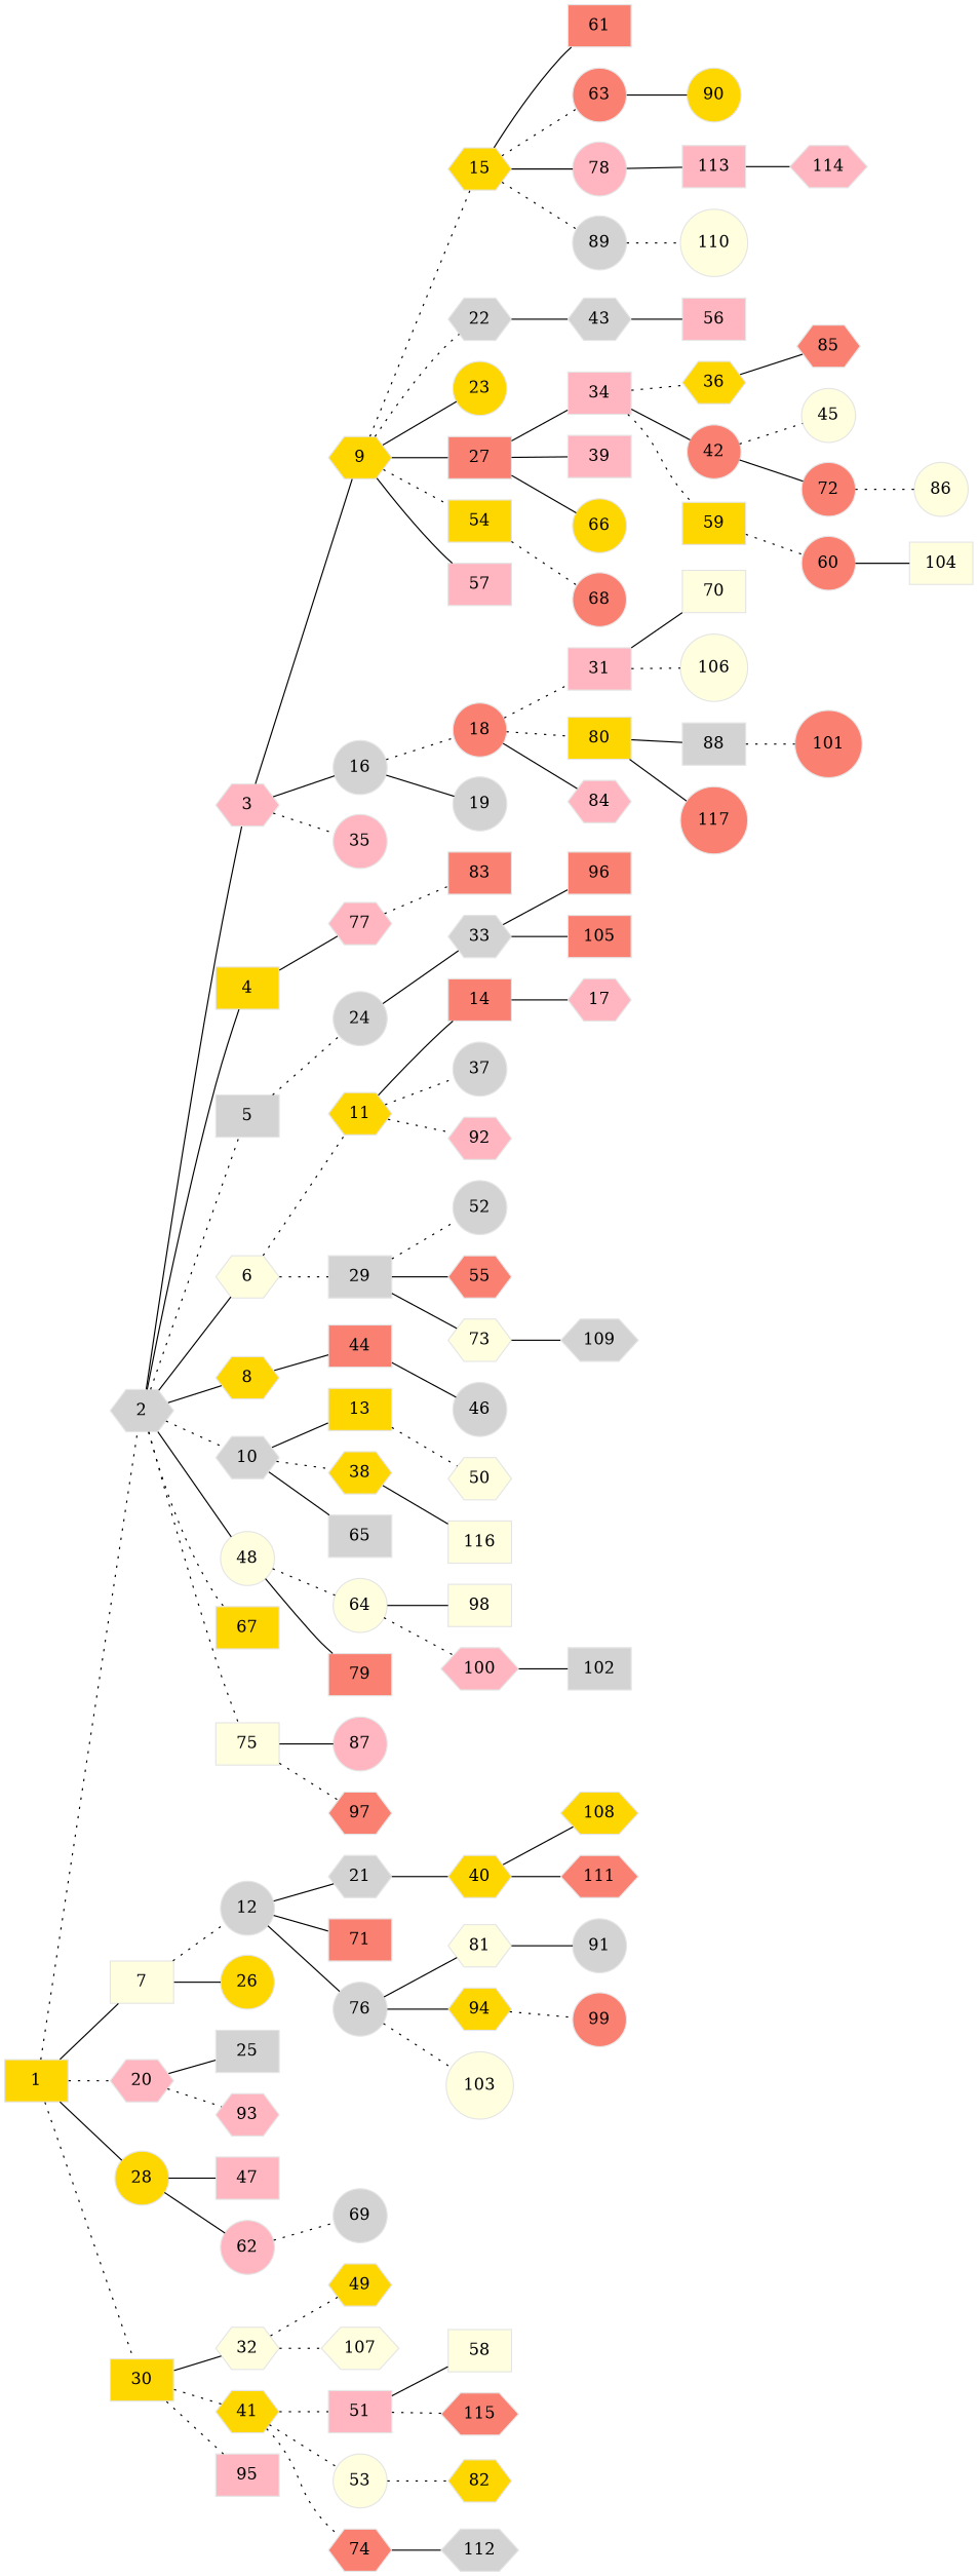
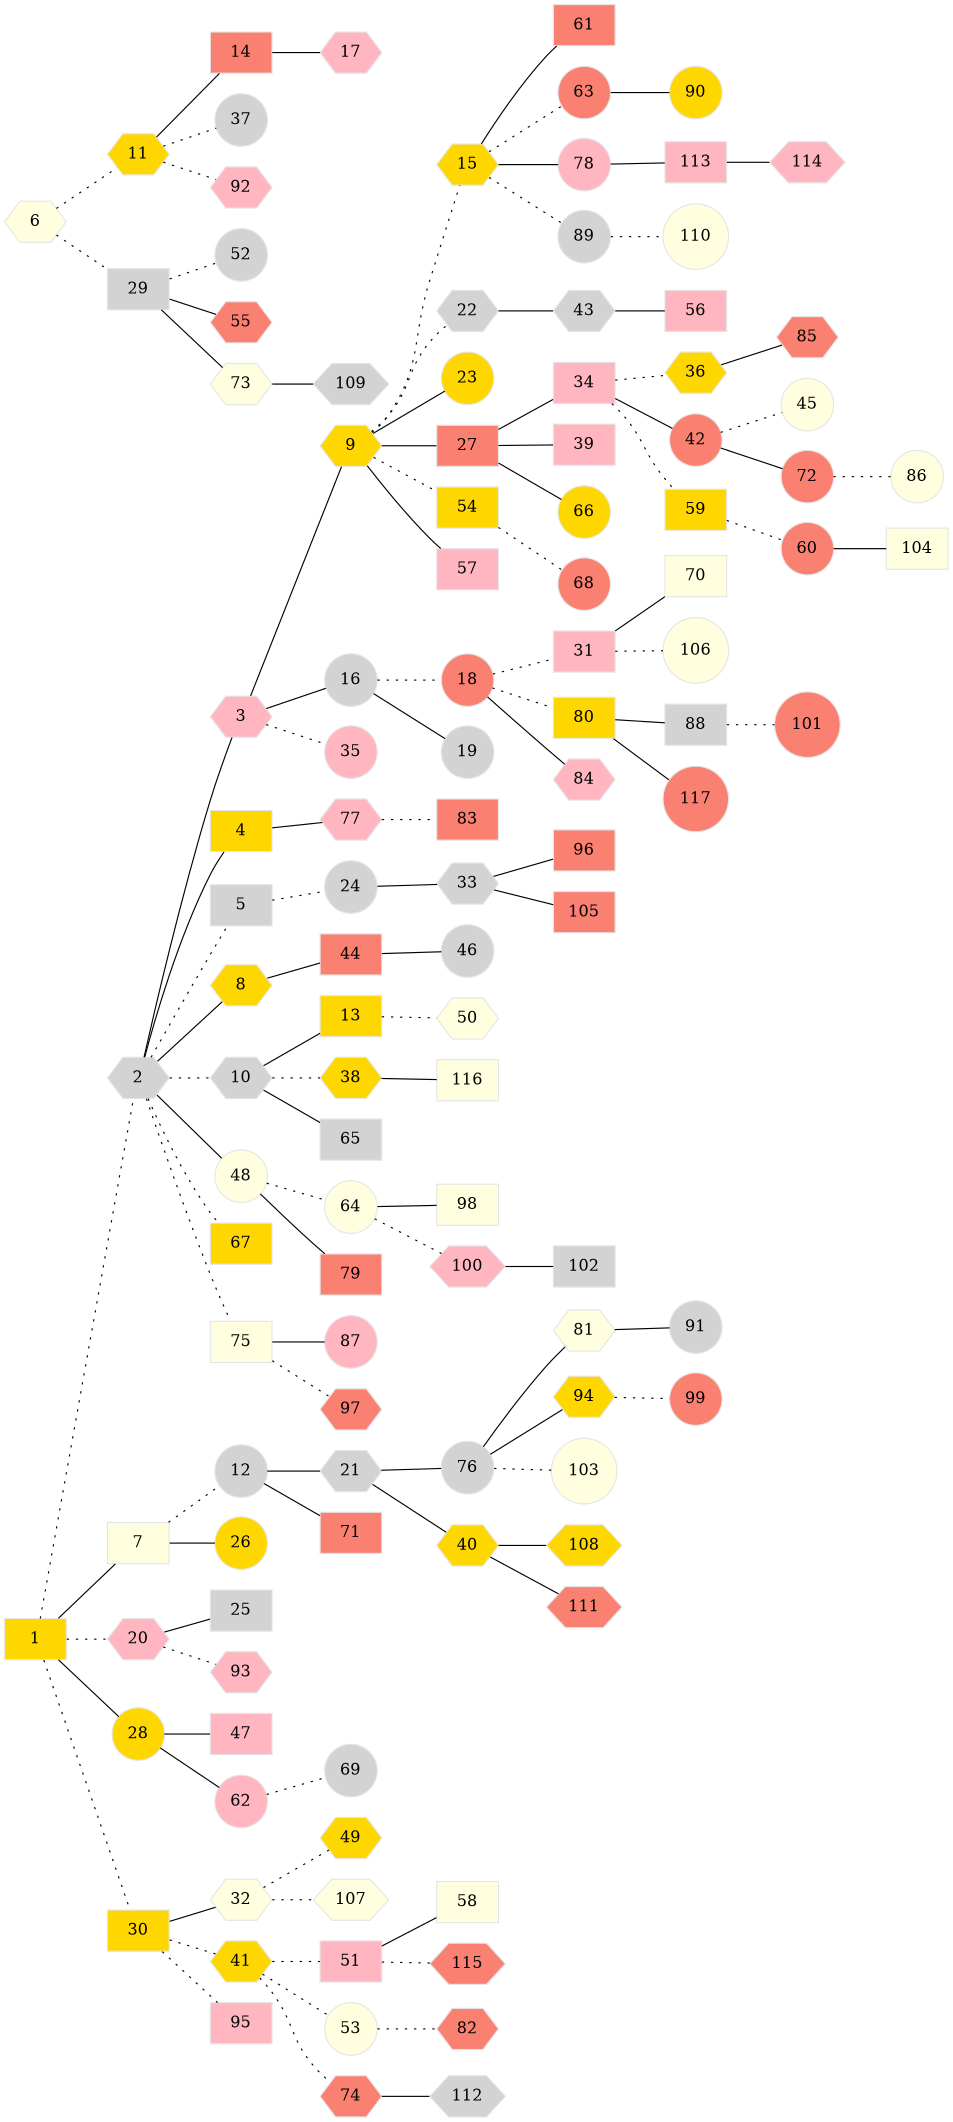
  graph {
    rankdir=LR
    node [color=gray90 fillcolor=gold shape=hexagon style=filled]
    edge [style=solid]
    1 [shape=box]
    2 [fillcolor=lightgrey]
    7 [fillcolor=lightyellow shape=box]
    20 [fillcolor=lightpink]
    28 [shape=circle]
    30 [shape=box]
    3 [fillcolor=lightpink]
    4 [shape=box]
    5 [fillcolor=lightgrey shape=box]
    6 [fillcolor=lightyellow]
    8
    10 [fillcolor=lightgrey]
    48 [fillcolor=lightyellow shape=circle]
    67 [shape=box]
    75 [fillcolor=lightyellow shape=box]
    12 [fillcolor=lightgrey shape=circle]
    26 [shape=circle]
    25 [fillcolor=lightgrey shape=box]
    93 [fillcolor=lightpink]
    47 [fillcolor=lightpink shape=box]
    62 [fillcolor=lightpink shape=circle]
    32 [fillcolor=lightyellow]
    41
    95 [fillcolor=lightpink shape=box]
    9
    16 [fillcolor=lightgrey shape=circle]
    35 [fillcolor=lightpink shape=circle]
    77 [fillcolor=lightpink]
    24 [fillcolor=lightgrey shape=circle]
    11
    29 [fillcolor=lightgrey shape=box]
    44 [fillcolor=salmon shape=box]
    13 [shape=box]
    38
    65 [fillcolor=lightgrey shape=box]
    64 [fillcolor=lightyellow shape=circle]
    79 [fillcolor=salmon shape=box]
    87 [fillcolor=lightpink shape=circle]
    97 [fillcolor=salmon]
    15
    22 [fillcolor=lightgrey]
    23 [shape=circle]
    27 [fillcolor=salmon shape=box]
    54 [shape=box]
    57 [fillcolor=lightpink shape=box]
    18 [fillcolor=salmon shape=circle]
    19 [fillcolor=lightgrey shape=circle]
    83 [fillcolor=salmon shape=box]
    33 [fillcolor=lightgrey]
    14 [fillcolor=salmon shape=box]
    37 [fillcolor=lightgrey shape=circle]
    92 [fillcolor=lightpink]
    52 [fillcolor=lightgrey shape=circle]
    55 [fillcolor=salmon]
    73 [fillcolor=lightyellow]
    21 [fillcolor=lightgrey]
    71 [fillcolor=salmon shape=box]
    76 [fillcolor=lightgrey shape=circle]
    46 [fillcolor=lightgrey shape=circle]
    61 [fillcolor=salmon shape=box]
    63 [fillcolor=salmon shape=circle]
    78 [fillcolor=lightpink shape=circle]
    89 [fillcolor=lightgrey shape=circle]
    43 [fillcolor=lightgrey]
    34 [fillcolor=lightpink shape=box]
    39 [fillcolor=lightpink shape=box]
    66 [shape=circle]
    68 [fillcolor=salmon shape=circle]
    50 [fillcolor=lightyellow]
    116 [fillcolor=lightyellow shape=box]
    17 [fillcolor=lightpink]
    96 [fillcolor=salmon shape=box]
    105 [fillcolor=salmon shape=box]
    40
    81 [fillcolor=lightyellow]
    94
    103 [fillcolor=lightyellow shape=circle]
    90 [shape=circle]
    113 [fillcolor=lightpink shape=box]
    110 [fillcolor=lightyellow shape=circle]
    31 [fillcolor=lightpink shape=box]
    80 [shape=box]
    84 [fillcolor=lightpink]
    70 [fillcolor=lightyellow shape=box]
    106 [fillcolor=lightyellow shape=circle]
    88 [fillcolor=lightgrey shape=box]
    117 [fillcolor=salmon shape=circle]
    108
    111 [fillcolor=salmon]
    56 [fillcolor=lightpink shape=box]
    36
    42 [fillcolor=salmon shape=circle]
    59 [shape=box]
    69 [fillcolor=lightgrey shape=circle]
    109 [fillcolor=lightgrey]
    49
    107 [fillcolor=lightyellow]
    51 [fillcolor=lightpink shape=box]
    53 [fillcolor=lightyellow shape=circle]
    74 [fillcolor=salmon]
    85 [fillcolor=salmon]
    45 [fillcolor=lightyellow shape=circle]
    72 [fillcolor=salmon shape=circle]
    60 [fillcolor=salmon shape=circle]
    58 [fillcolor=lightyellow shape=box]
    115 [fillcolor=salmon]
-   82
+   82 [fillcolor=salmon]
    112 [fillcolor=lightgrey]
    86 [fillcolor=lightyellow shape=circle]
    98 [fillcolor=lightyellow shape=box]
    100 [fillcolor=lightpink]
    104 [fillcolor=lightyellow shape=box]
    102 [fillcolor=lightgrey shape=box]
    91 [fillcolor=lightgrey shape=circle]
    99 [fillcolor=salmon shape=circle]
    114 [fillcolor=lightpink]
    101 [fillcolor=salmon shape=circle]
    1 -- 2 [style=dotted]
    1 -- 7
    1 -- 20 [style=dotted]
    1 -- 28
    1 -- 30 [style=dotted]
    2 -- 3
    2 -- 4
    2 -- 5 [style=dotted]
-   2 -- 6
    2 -- 8
    2 -- 10 [style=dotted]
    2 -- 48
    2 -- 67 [style=dotted]
    2 -- 75 [style=dotted]
    7 -- 12 [style=dotted]
    7 -- 26
    20 -- 25
    20 -- 93 [style=dotted]
    28 -- 47
    28 -- 62
    30 -- 32
    30 -- 41 [style=dotted]
    30 -- 95 [style=dotted]
    3 -- 9
    3 -- 16
    3 -- 35 [style=dotted]
    4 -- 77
    5 -- 24 [style=dotted]
    6 -- 11 [style=dotted]
    6 -- 29 [style=dotted]
    8 -- 44
    10 -- 13
    10 -- 38 [style=dotted]
    10 -- 65
    48 -- 64 [style=dotted]
    48 -- 79
    75 -- 87
    75 -- 97 [style=dotted]
    12 -- 21
    12 -- 71
-   12 -- 76
+   21 -- 76
    62 -- 69 [style=dotted]
    32 -- 49 [style=dotted]
    32 -- 107 [style=dotted]
    41 -- 51 [style=dotted]
    41 -- 53 [style=dotted]
    41 -- 74 [style=dotted]
    9 -- 15 [style=dotted]
    9 -- 22 [style=dotted]
    9 -- 23
    9 -- 27
    9 -- 54 [style=dotted]
    9 -- 57
    16 -- 18 [style=dotted]
    16 -- 19
    77 -- 83 [style=dotted]
    24 -- 33
    11 -- 14
    11 -- 37 [style=dotted]
    11 -- 92 [style=dotted]
    29 -- 52 [style=dotted]
    29 -- 55
    29 -- 73
    44 -- 46
    13 -- 50 [style=dotted]
    38 -- 116
    64 -- 98
    64 -- 100 [style=dotted]
    15 -- 61
    15 -- 63 [style=dotted]
    15 -- 78
    15 -- 89 [style=dotted]
    22 -- 43
    27 -- 34
    27 -- 39
    27 -- 66
    54 -- 68 [style=dotted]
    18 -- 31 [style=dotted]
    18 -- 80 [style=dotted]
    18 -- 84
    33 -- 96
    33 -- 105
    14 -- 17
    73 -- 109
    21 -- 40
    76 -- 81
    76 -- 94
    76 -- 103 [style=dotted]
    63 -- 90
    78 -- 113
    89 -- 110 [style=dotted]
    43 -- 56
    34 -- 36 [style=dotted]
    34 -- 42
    34 -- 59 [style=dotted]
    40 -- 108
    40 -- 111
    81 -- 91
    94 -- 99 [style=dotted]
    113 -- 114
    31 -- 70
    31 -- 106 [style=dotted]
    80 -- 88
    80 -- 117
    88 -- 101 [style=dotted]
    36 -- 85
    42 -- 45 [style=dotted]
    42 -- 72
    59 -- 60 [style=dotted]
    51 -- 58
    51 -- 115 [style=dotted]
    53 -- 82 [style=dotted]
    74 -- 112
    72 -- 86 [style=dotted]
    60 -- 104
    100 -- 102
  }
